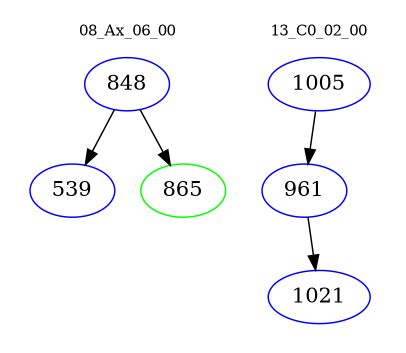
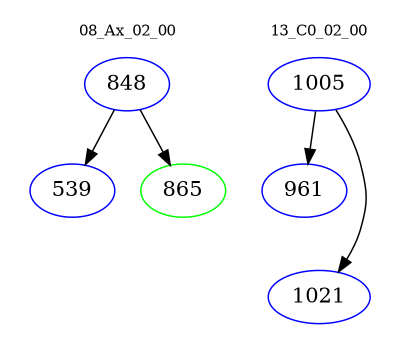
  digraph {
    node [color=blue]
    edge [color=black]
    n1 [label=848]
    n2 [label=539]
    n3 [color=green label=865]
    n4 [label=1005]
    n5 [label=961]
    n6 [label=1021]
    subgraph cluster_1 {
      color=white
      fontsize=10
-     label="08_Ax_06_00"
+     label="08_Ax_02_00"
      n1
      n2
      n3
    }
    subgraph cluster_2 {
      color=white
      fontsize=10
      label="13_C0_02_00"
      n4
      n5
      n6
    }
    n1 -> n2
    n1 -> n3
    n4 -> n5
-   n5 -> n6
+   n4 -> n6
  }
